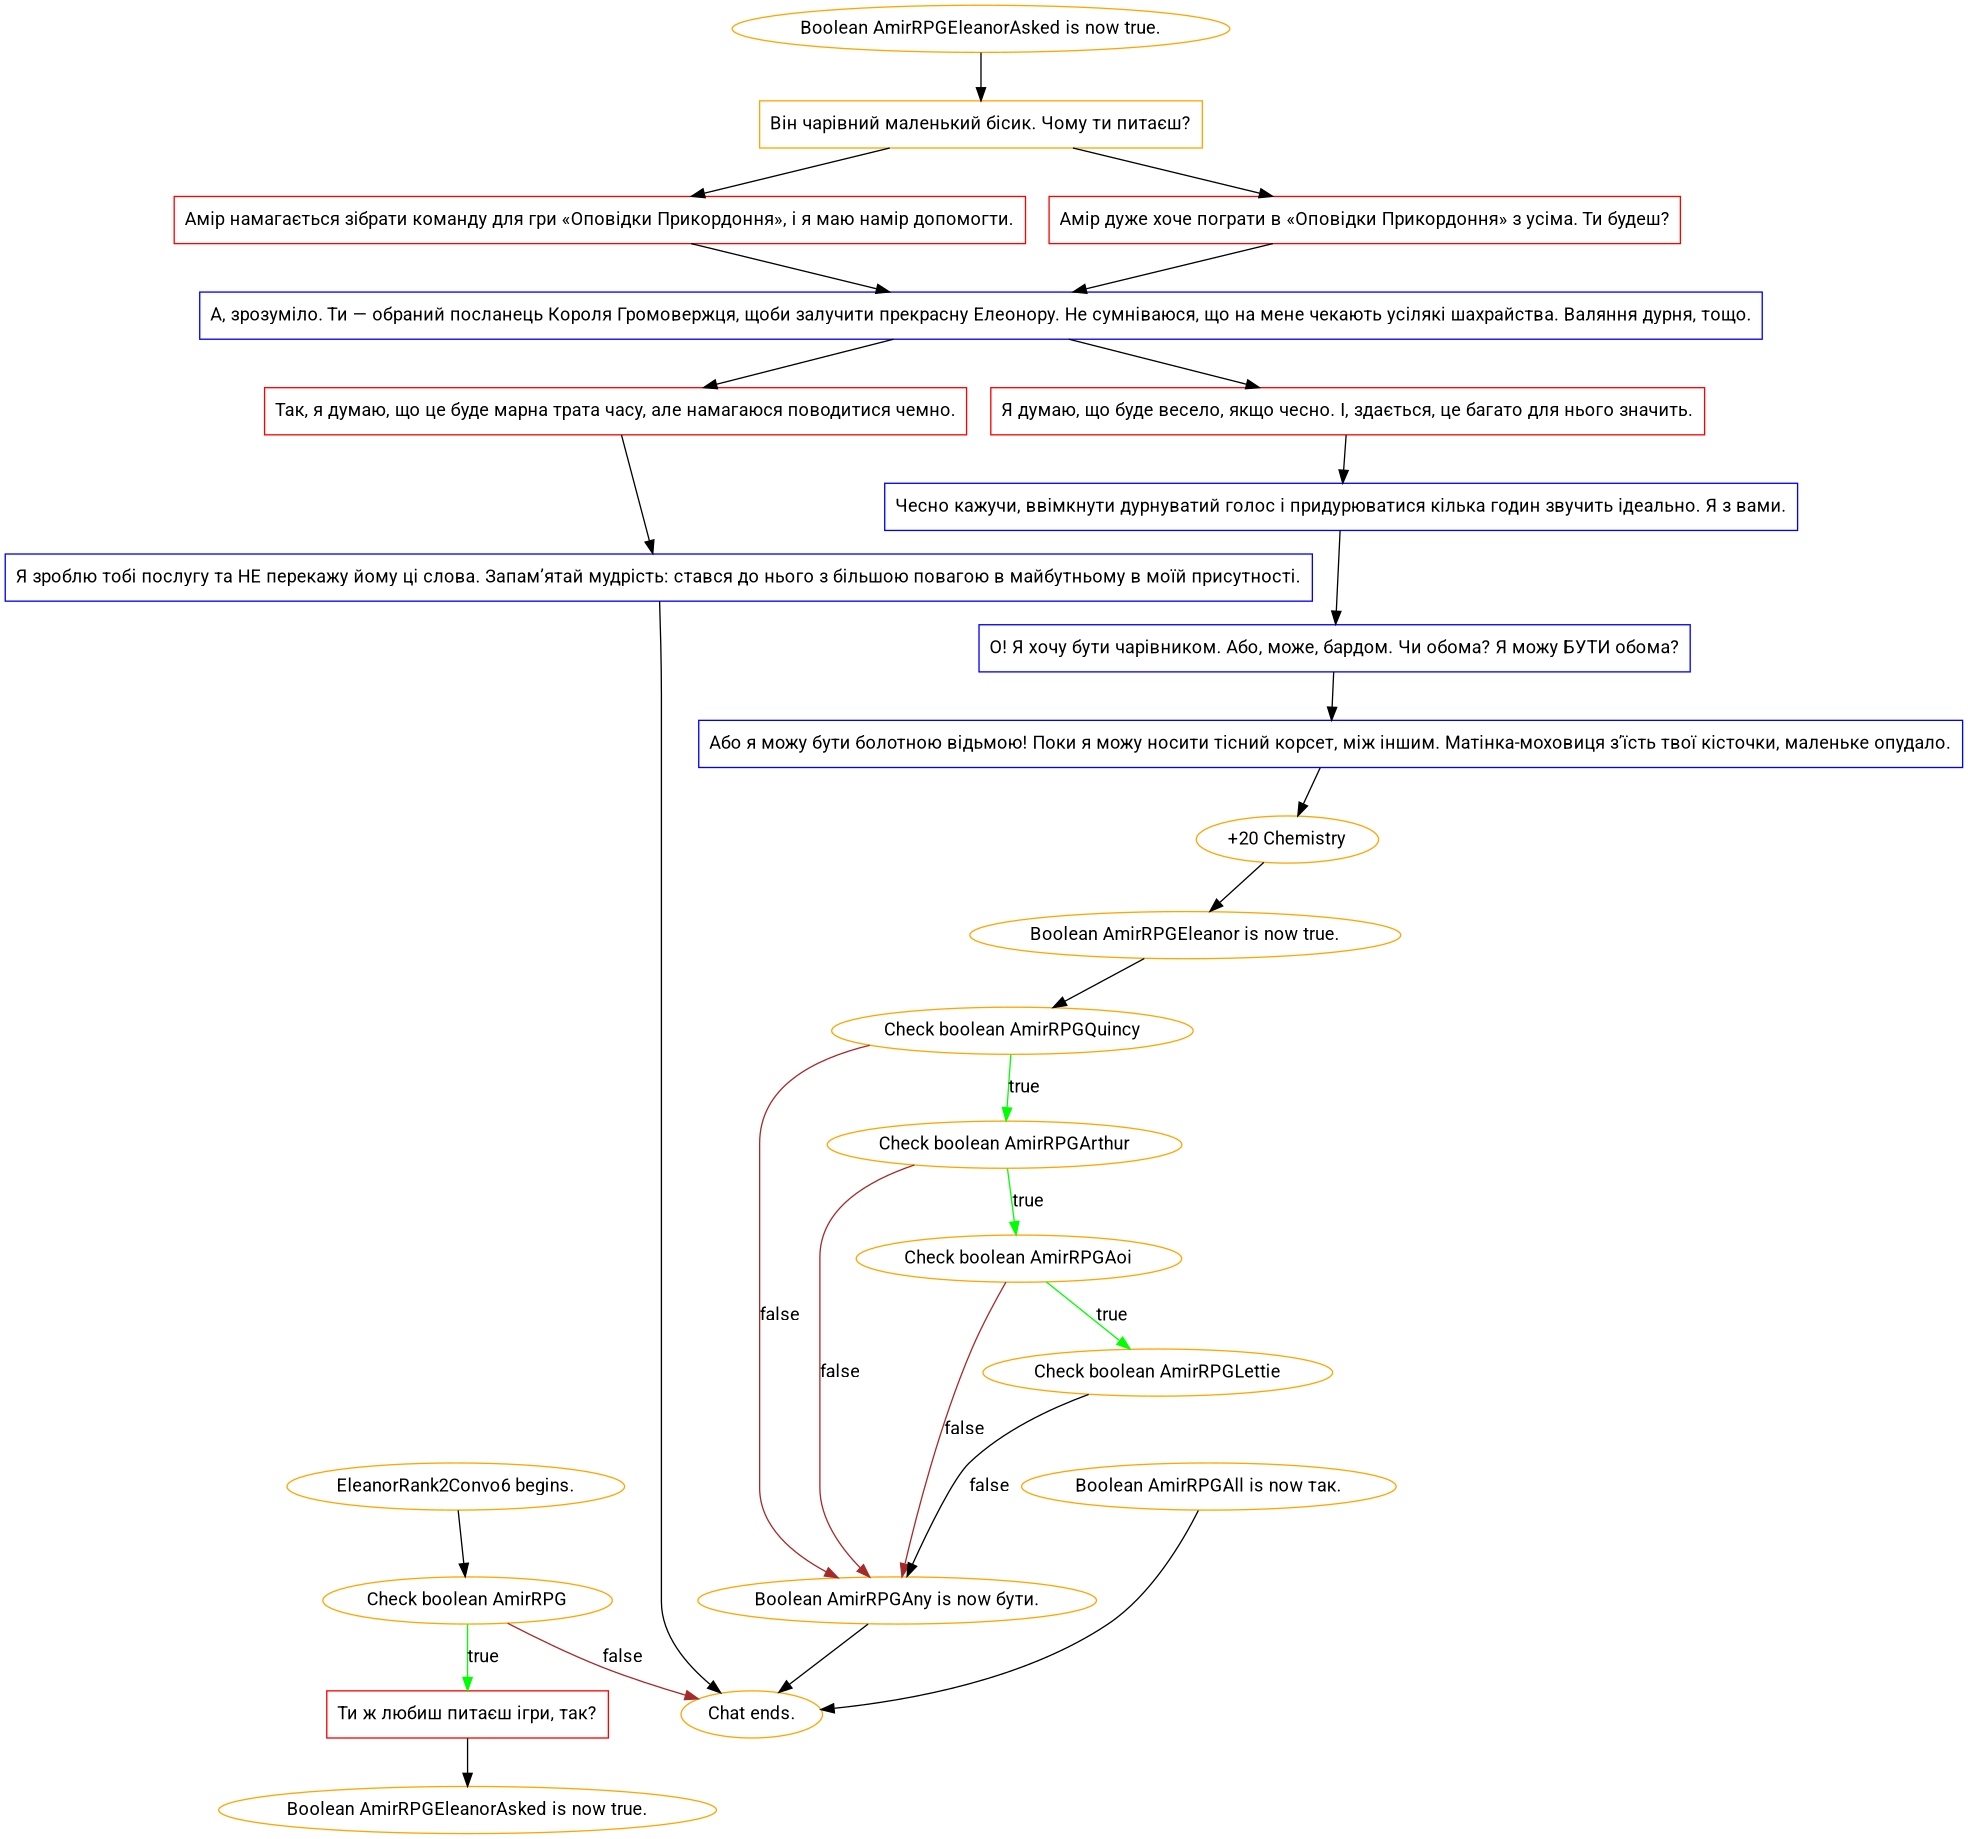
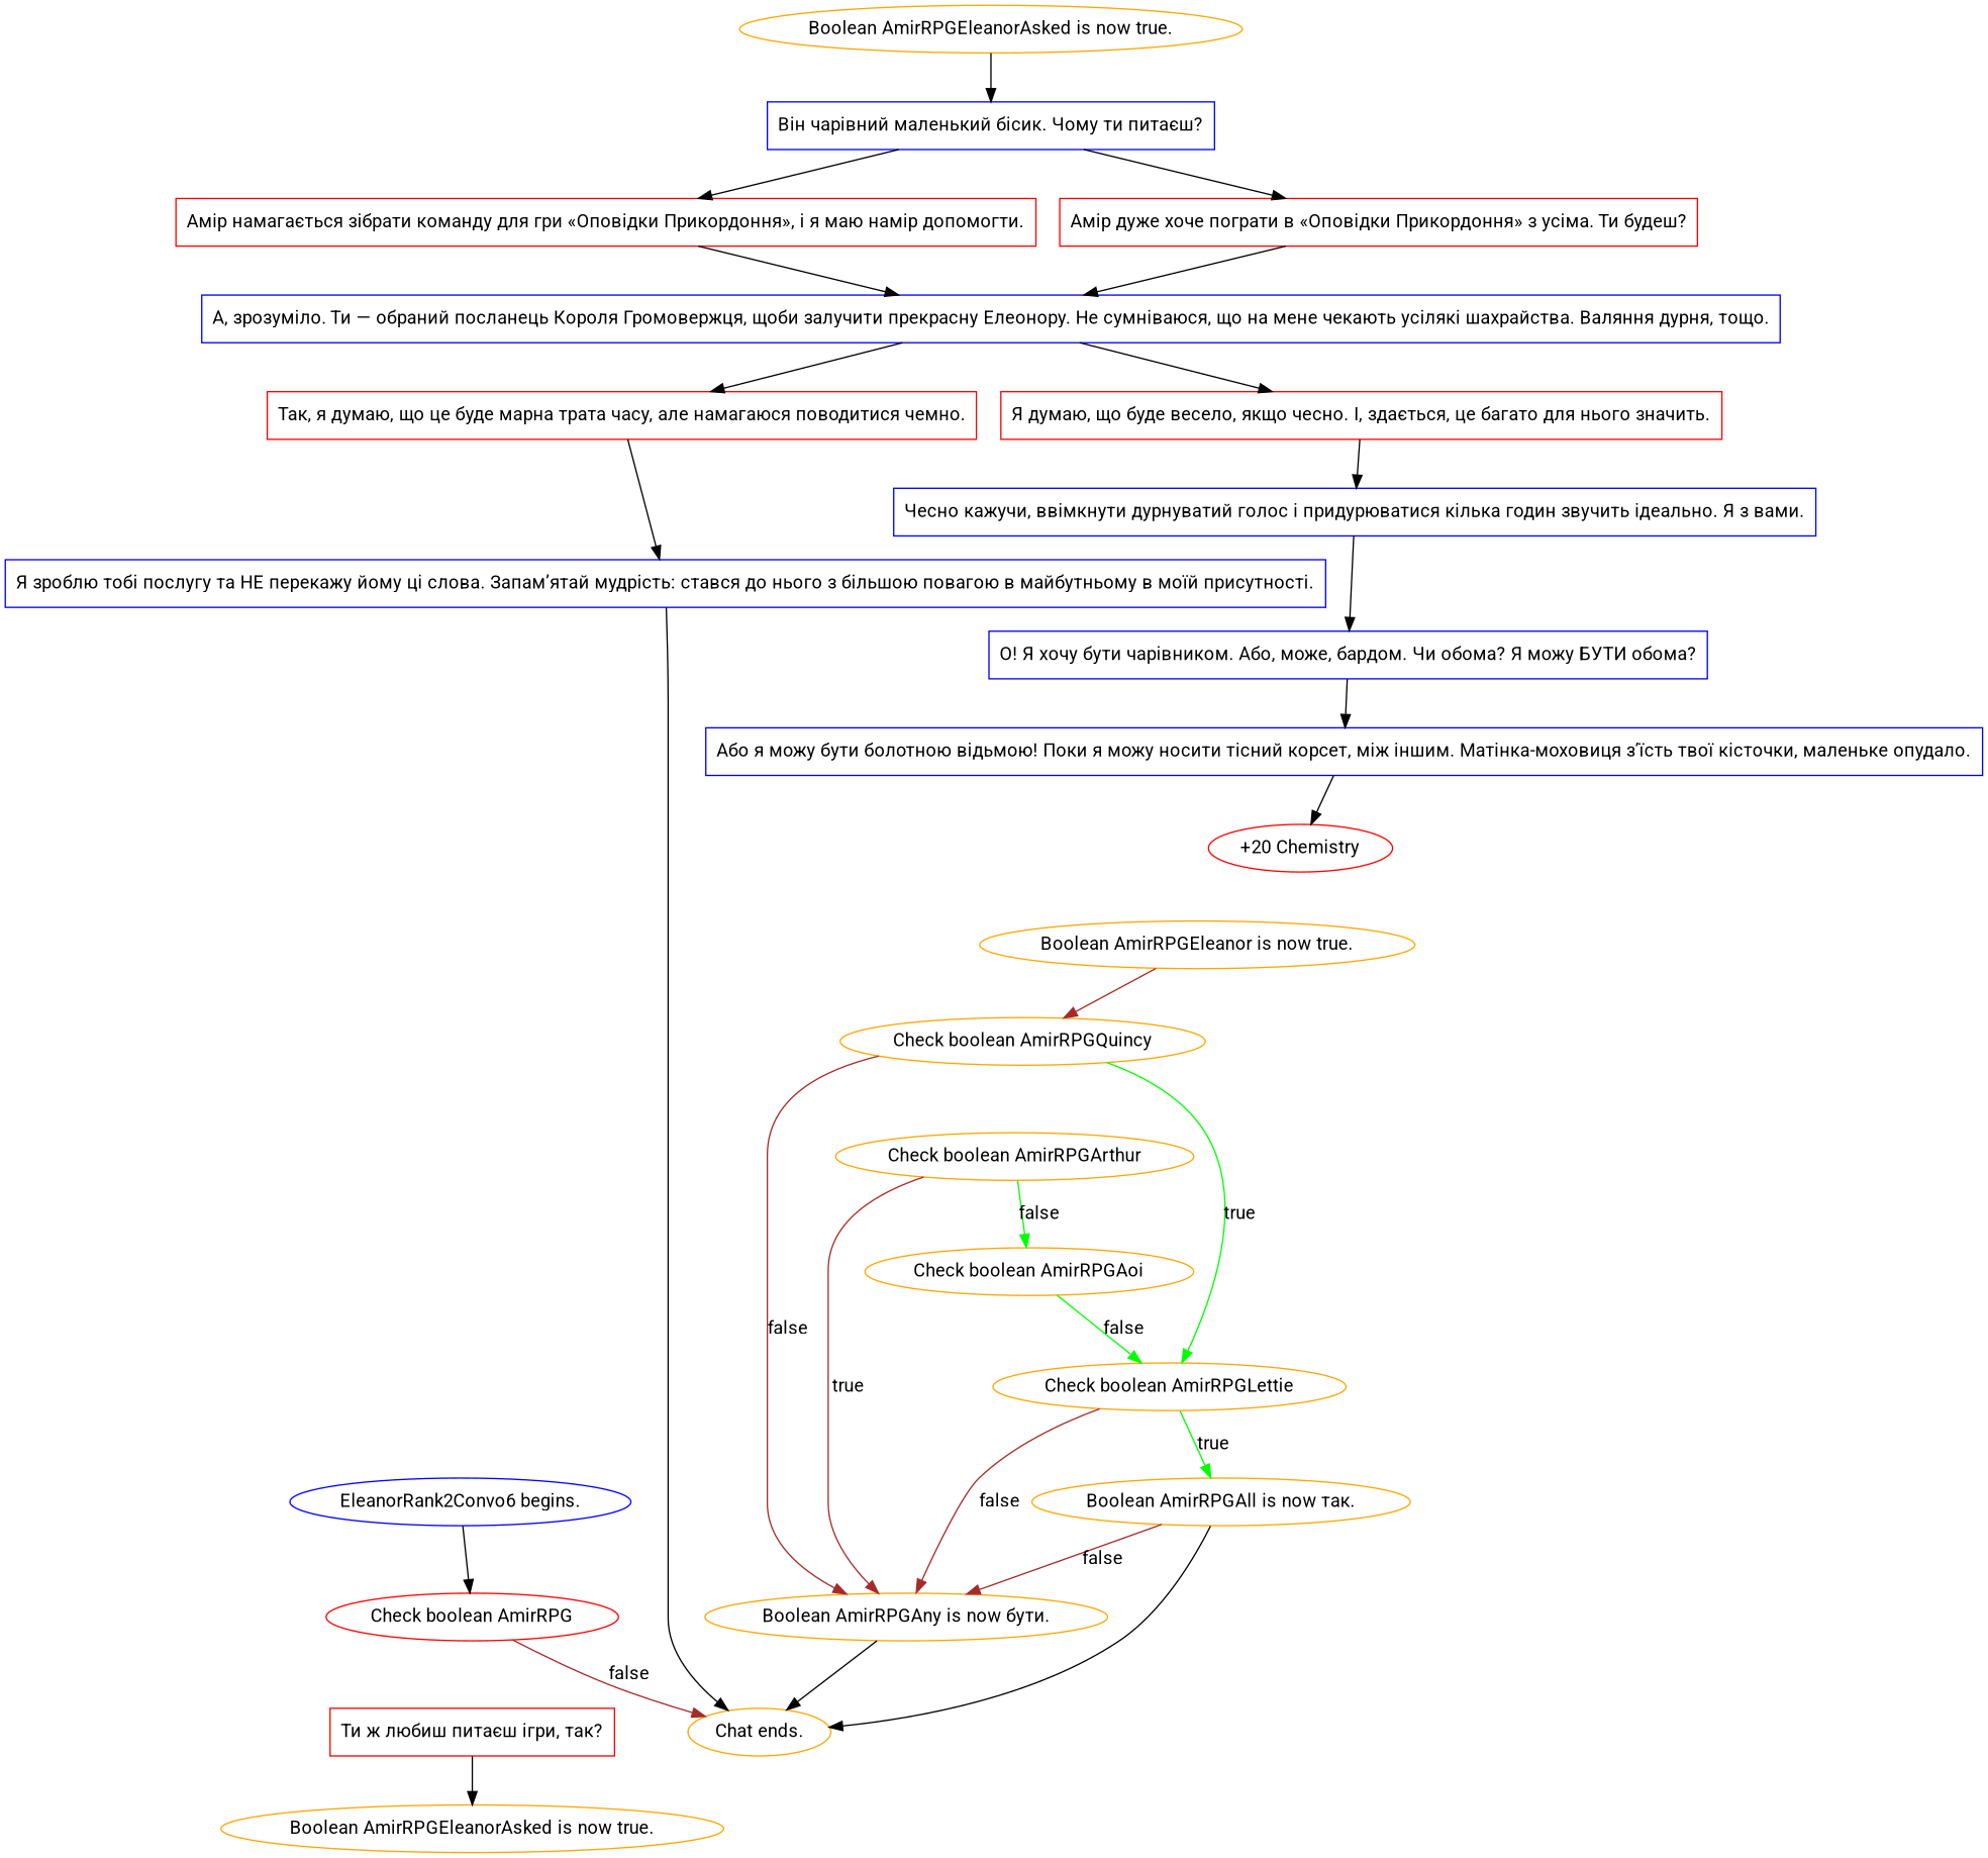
  digraph {
    fontname=Roboto
    node [color=orange fontname=Roboto]
    edge [fontname=Roboto]
-   n1 [label="Check boolean AmirRPG"]
-   "EleanorRank2Convo6 begins."
+   n1 [color=red label="Check boolean AmirRPG"]
+   "EleanorRank2Convo6 begins." [color=blue]
    n3 [color=red label="Ти ж любиш питаєш ігри, так?" shape=box]
    "Chat ends."
    n5 [label="Boolean AmirRPGEleanorAsked is now true."]
    n6 [label="Boolean AmirRPGEleanorAsked is now true."]
-   n7 [label="Він чарівний маленький бісик. Чому ти питаєш?" shape=box]
+   n7 [color=blue label="Він чарівний маленький бісик. Чому ти питаєш?" shape=box]
    n8 [color=red label="Амір намагається зібрати команду для гри «Оповідки Прикордоння», і я маю намір допомогти." shape=box]
    n9 [color=red label="Амір дуже хоче пограти в «Оповідки Прикордоння» з усіма. Ти будеш?" shape=box]
    n10 [color=blue label="А, зрозуміло. Ти — обраний посланець Короля Громовержця, щоби залучити прекрасну Елеонору. Не сумніваюся, що на мене чекають усілякі шахрайства. Валяння дурня, тощо." shape=box]
    n11 [color=red label="Так, я думаю, що це буде марна трата часу, але намагаюся поводитися чемно." shape=box]
    n12 [color=red label="Я думаю, що буде весело, якщо чесно. І, здається, це багато для нього значить." shape=box]
    n13 [color=blue label="Я зроблю тобі послугу та НЕ перекажу йому ці слова. Запам’ятай мудрість: стався до нього з більшою повагою в майбутньому в моїй присутності." shape=box]
    n14 [color=blue label="Чесно кажучи, ввімкнути дурнуватий голос і придурюватися кілька годин звучить ідеально. Я з вами." shape=box]
    n15 [color=blue label="О! Я хочу бути чарівником. Або, може, бардом. Чи обома? Я можу БУТИ обома?" shape=box]
    n16 [color=blue label="Або я можу бути болотною відьмою! Поки я можу носити тісний корсет, між іншим. Матінка-моховиця з’їсть твої кісточки, маленьке опудало." shape=box]
-   n17 [label="+20 Chemistry"]
+   n17 [color=red label="+20 Chemistry"]
    n18 [label="Boolean AmirRPGEleanor is now true."]
    n19 [label="Check boolean AmirRPGQuincy"]
    n20 [label="Check boolean AmirRPGArthur"]
    n21 [label="Boolean AmirRPGAny is now бути."]
    n22 [label="Check boolean AmirRPGAoi"]
    n23 [label="Check boolean AmirRPGLettie"]
    n24 [label="Boolean AmirRPGAll is now так."]
-   n1 -> n3 [color=green label=true]
    n1 -> "Chat ends." [color=brown label=false]
    "EleanorRank2Convo6 begins." -> n1
    n3 -> n5
    n6 -> n7
    n7 -> n8
    n7 -> n9
    n8 -> n10
    n9 -> n10
    n10 -> n11
    n10 -> n12
    n11 -> n13
    n12 -> n14
    n13 -> "Chat ends."
    n14 -> n15
    n15 -> n16
    n16 -> n17
-   n17 -> n18
-   n18 -> n19
-   n19 -> n20 [color=green label=true]
+   n18 -> n19 [color=brown]
+   n19 -> n23 [color=green label=true]
    n19 -> n21 [color=brown label=false]
-   n20 -> n21 [color=brown label=false]
-   n20 -> n22 [color=green label=true]
+   n20 -> n21 [color=brown label=true]
+   n20 -> n22 [color=green label=false]
    n21 -> "Chat ends."
-   n22 -> n21 [color=brown label=false]
-   n22 -> n23 [color=green label=true]
-   n23 -> n21 [color=black label=false]
+   n24 -> n21 [color=brown label=false]
+   n22 -> n23 [color=green label=false]
+   n23 -> n21 [color=brown label=false]
+   n23 -> n24 [color=green label=true]
    n24 -> "Chat ends."
  }
